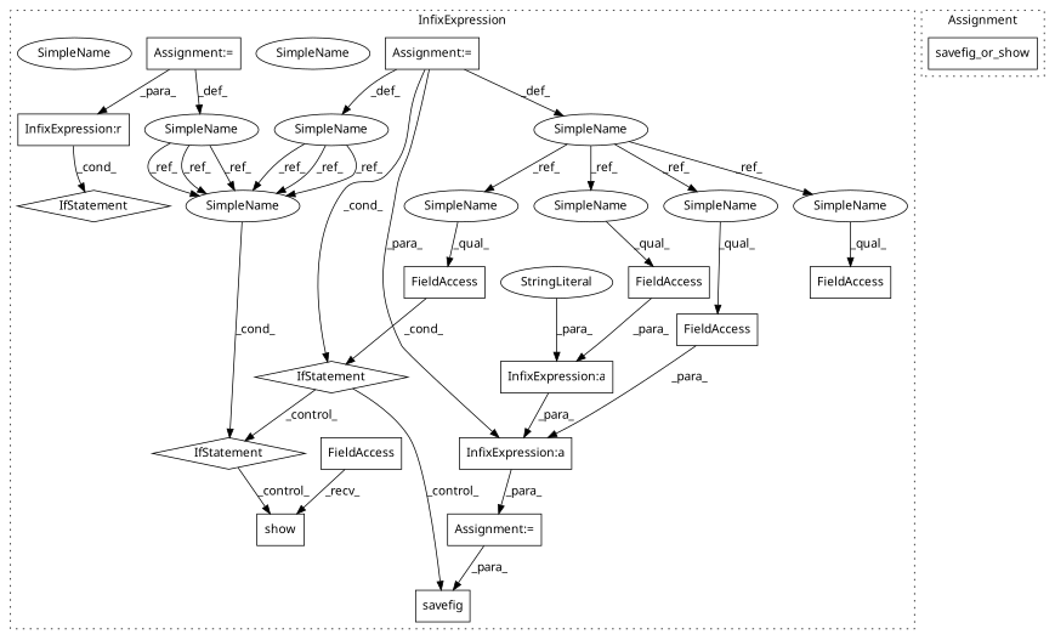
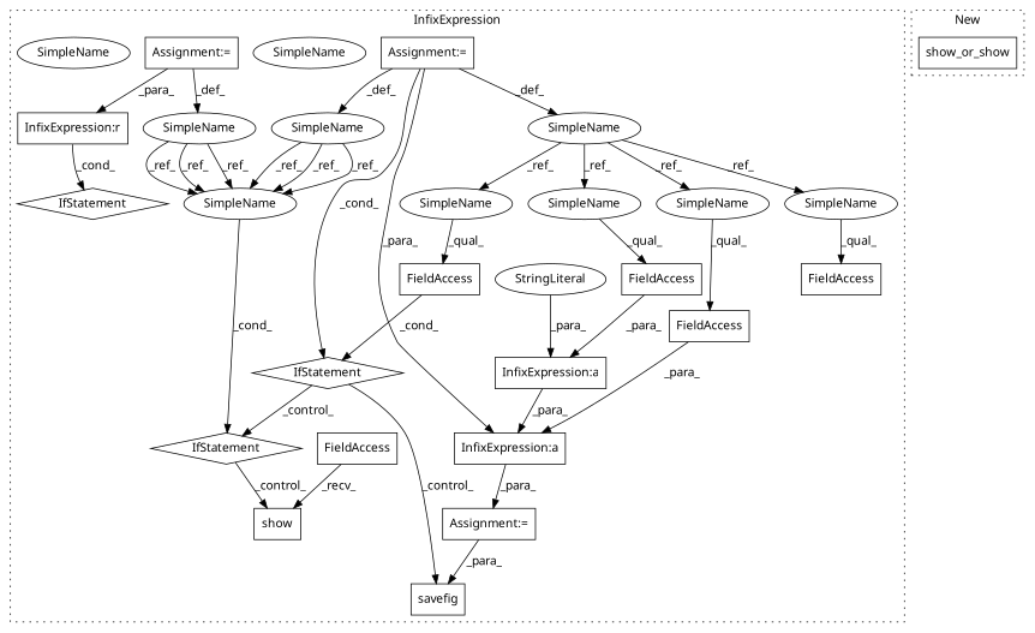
  digraph {
    fontname="Noto Sans"
    node [a=42 fontname="Noto Sans" l=4 s=1583 shape=box]
    edge [fontname="Noto Sans"]
    n1 [a=32 l="8,1" label=savefig s="1544,1560"]
    n2 [a=27 l=3 label="InfixExpression:a" s=1424]
    n3 [a=22 l=12 label=FieldAccess s=1412]
    n4 [label=SimpleName s=1201 shape=ellipse]
    n5 [a=22 l=13 label=FieldAccess s=1490]
    n6 [a=22 l=15 label=FieldAccess s=1445]
    n7 [a=45 l=14 label=StringLiteral s=1427 shape=ellipse]
    n8 [a=27 l=3 label="InfixExpression:a" s=1442]
    n9 [a=7 label="Assignment:=" s=1201]
    n10 [a=32 l=6 label=show s=1622]
    n11 [label=SimpleName s=1467 shape=ellipse]
    n12 [a=25 l="4,2" label=IfStatement s="1579,1587" shape=diamond]
    n13 [a=22 l=6 label=FieldAccess s=1597]
    n14 [label=SimpleName shape=ellipse]
    n15 [label=SimpleName s=1467 shape=ellipse]
    n16 [a=7 label="Assignment:=" s=1215]
    n17 [a=27 label="InfixExpression:r" s=1478]
    n18 [a=25 l=3 label=IfStatement s=1487 shape=diamond]
    n19 [a=22 l=13 label=FieldAccess s=1521]
    n20 [a=25 l="4,2" label=IfStatement s="1517,1534" shape=diamond]
    n21 [a=7 l=1 label="Assignment:=" s=1409]
    n22 [label=SimpleName s=1521 shape=ellipse]
    n23 [label=SimpleName s=1412 shape=ellipse]
    n24 [label=SimpleName s=1445 shape=ellipse]
    n25 [label=SimpleName s=1490 shape=ellipse]
    n26 [label=SimpleName shape=ellipse]
    n27 [label=SimpleName shape=ellipse]
-   n28 [a=32 l="16,1" label=savefig_or_show s="1396,1425"]
+   n28 [a=32 l="16,1" label=show_or_show s="1396,1425"]
    subgraph cluster_1 {
      label=InfixExpression
      style=dotted
      n1
      n2
      n3
      n4
      n5
      n6
      n7
      n8
      n9
      n10
      n11
      n12
      n13
      n14
      n15
      n16
      n17
      n18
      n19
      n20
      n21
      n22
      n23
      n24
      n25
      n26
      n27
    }
    subgraph cluster_2 {
-     label=Assignment
+     label=New
      style=dotted
      n28
    }
    n2 -> n8 [label=_para_]
    n3 -> n2 [label=_para_]
    n4 -> n22 [label=_ref_]
    n4 -> n23 [label=_ref_]
    n4 -> n24 [label=_ref_]
    n4 -> n25 [label=_ref_]
    n6 -> n8 [label=_para_]
    n7 -> n2 [label=_para_]
    n8 -> n21 [label=_para_]
    n9 -> n4 [label=_def_]
    n9 -> n8 [label=_para_]
    n9 -> n11 [label=_def_]
    n9 -> n20 [label=_cond_]
    n11 -> n27 [label=_ref_]
    n11 -> n27 [label=_ref_]
    n11 -> n27 [label=_ref_]
    n12 -> n10 [label=_control_]
    n13 -> n10 [label=_recv_]
    n15 -> n27 [label=_ref_]
    n15 -> n27 [label=_ref_]
    n15 -> n27 [label=_ref_]
    n16 -> n15 [label=_def_]
    n16 -> n17 [label=_para_]
    n17 -> n18 [label=_cond_]
    n19 -> n20 [label=_cond_]
    n20 -> n1 [label=_control_]
    n20 -> n12 [label=_control_]
    n21 -> n1 [label=_para_]
    n22 -> n19 [label=_qual_]
    n23 -> n3 [label=_qual_]
    n24 -> n6 [label=_qual_]
    n25 -> n5 [label=_qual_]
    n27 -> n12 [label=_cond_]
  }
